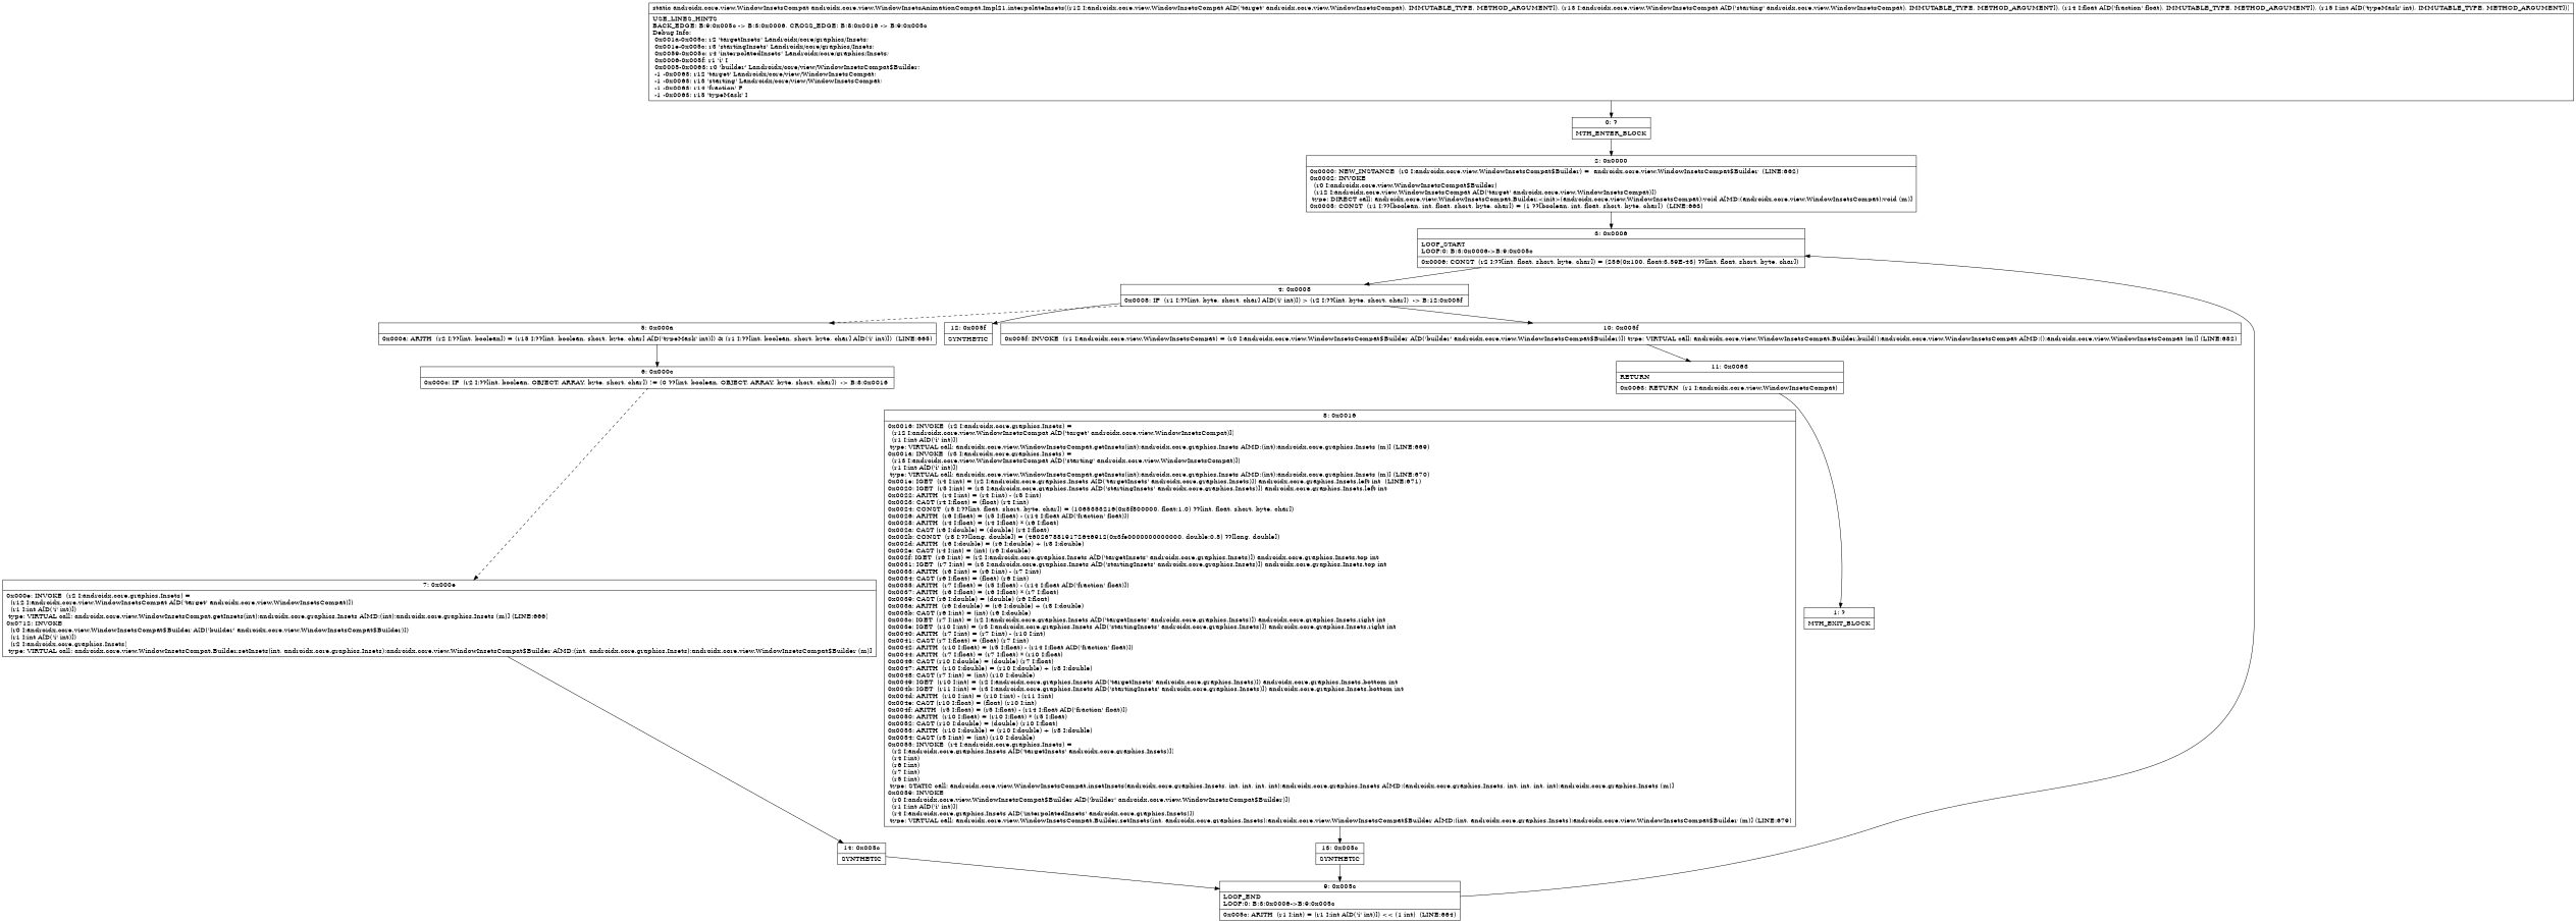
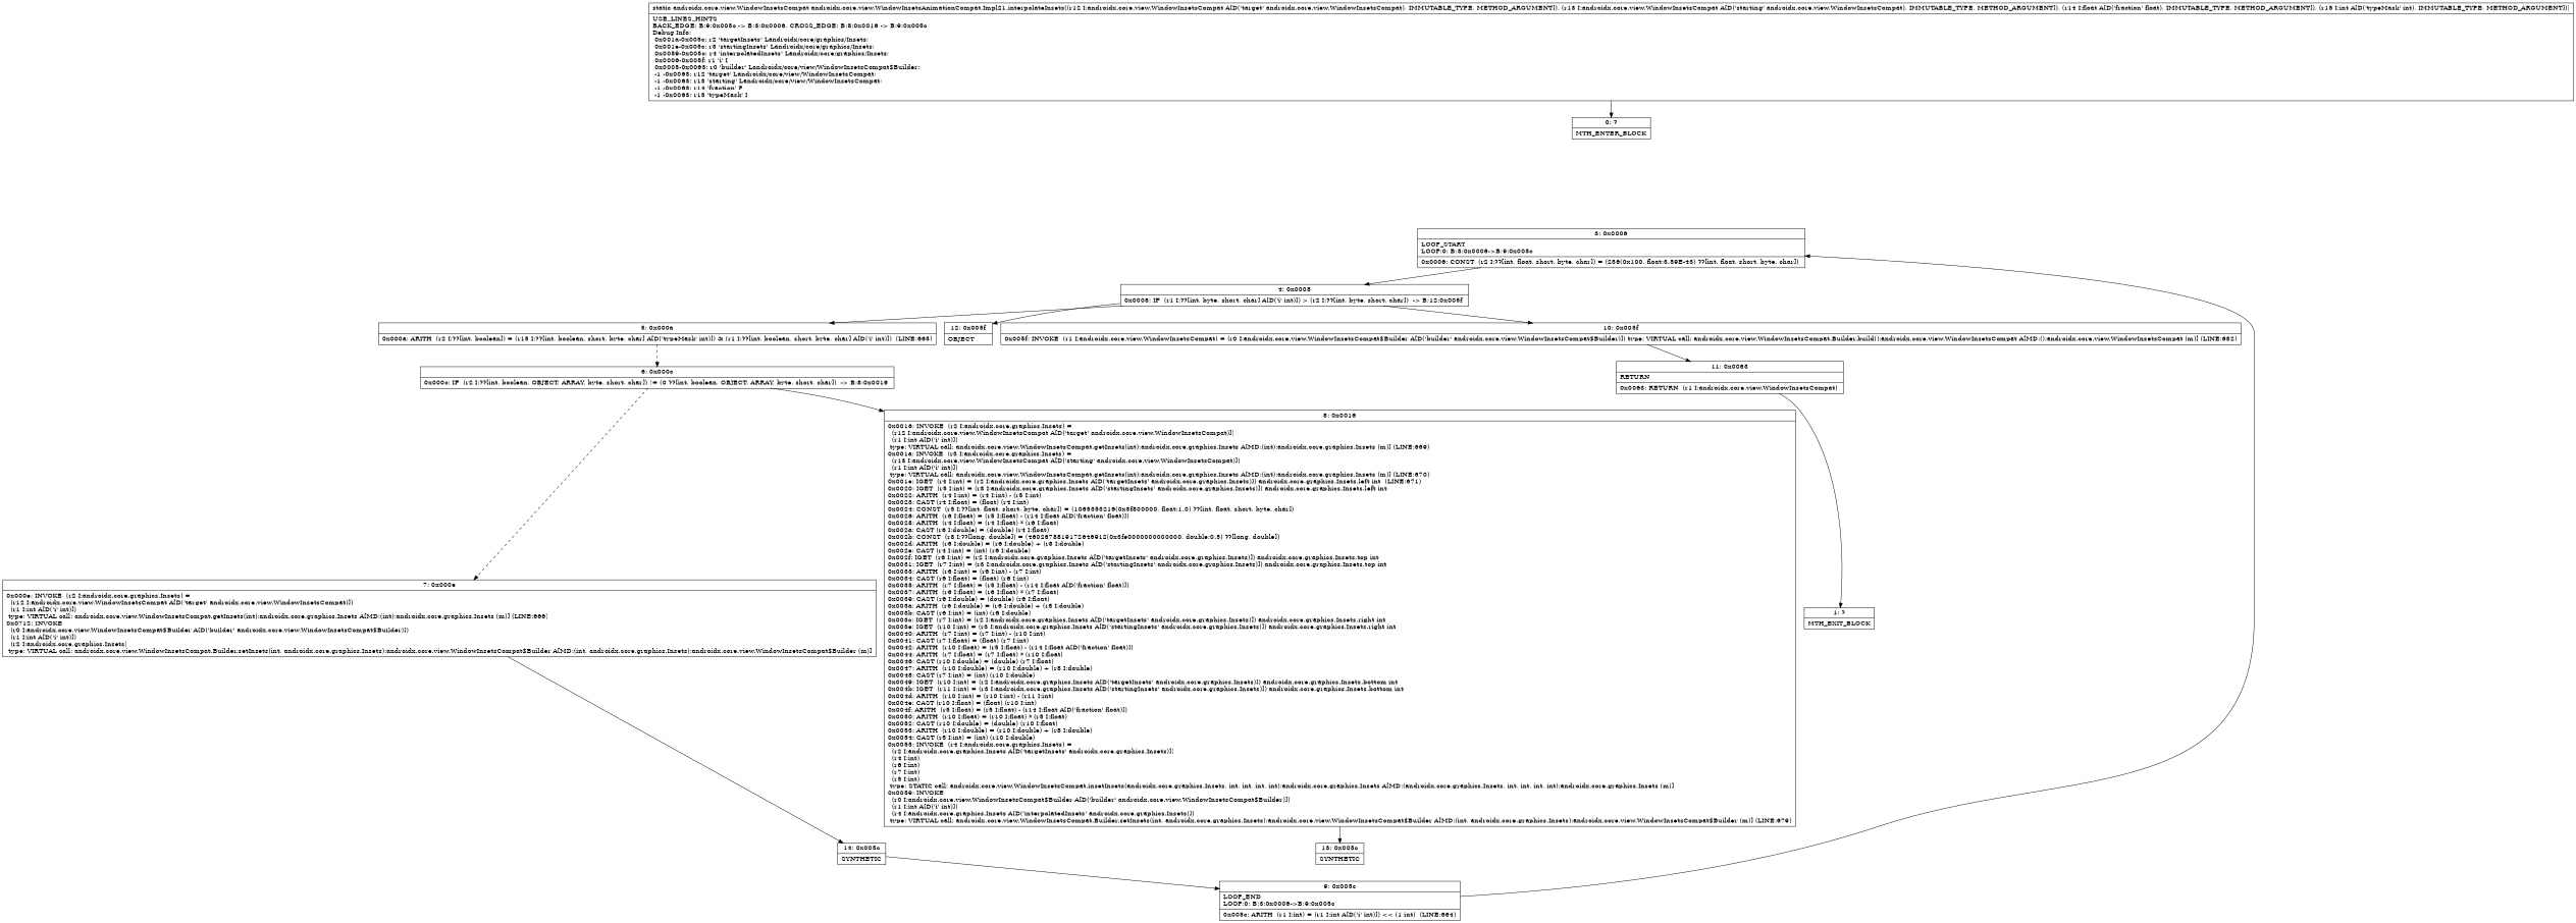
  digraph {
    node [shape=record]
    n1 [label="{0\:\ ?|MTH_ENTER_BLOCK\l}"]
-   n2 [label="{2\:\ 0x0000|0x0000: NEW_INSTANCE  (r0 I:androidx.core.view.WindowInsetsCompat$Builder) =  androidx.core.view.WindowInsetsCompat$Builder  (LINE:662)\l0x0002: INVOKE  \l  (r0 I:androidx.core.view.WindowInsetsCompat$Builder)\l  (r12 I:androidx.core.view.WindowInsetsCompat A[D('target' androidx.core.view.WindowInsetsCompat)])\l type: DIRECT call: androidx.core.view.WindowInsetsCompat.Builder.\<init\>(androidx.core.view.WindowInsetsCompat):void A[MD:(androidx.core.view.WindowInsetsCompat):void (m)]\l0x0005: CONST  (r1 I:??[boolean, int, float, short, byte, char]) = (1 ??[boolean, int, float, short, byte, char])  (LINE:663)\l}"]
    n3 [label="{3\:\ 0x0006|LOOP_START\lLOOP:0: B:3:0x0006\-\>B:9:0x005c\l|0x0006: CONST  (r2 I:??[int, float, short, byte, char]) = (256(0x100, float:3.59E\-43) ??[int, float, short, byte, char]) \l}"]
    n4 [label="{4\:\ 0x0008|0x0008: IF  (r1 I:??[int, byte, short, char] A[D('i' int)]) \> (r2 I:??[int, byte, short, char])  \-\> B:12:0x005f \l}"]
    n5 [label="{5\:\ 0x000a|0x000a: ARITH  (r2 I:??[int, boolean]) = (r15 I:??[int, boolean, short, byte, char] A[D('typeMask' int)]) & (r1 I:??[int, boolean, short, byte, char] A[D('i' int)])  (LINE:665)\l}"]
-   n6 [label="{12\:\ 0x005f|SYNTHETIC\l}"]
+   n6 [label="{12\:\ 0x005f|OBJECT\l}"]
    n7 [label="{10\:\ 0x005f|0x005f: INVOKE  (r1 I:androidx.core.view.WindowInsetsCompat) = (r0 I:androidx.core.view.WindowInsetsCompat$Builder A[D('builder' androidx.core.view.WindowInsetsCompat$Builder)]) type: VIRTUAL call: androidx.core.view.WindowInsetsCompat.Builder.build():androidx.core.view.WindowInsetsCompat A[MD:():androidx.core.view.WindowInsetsCompat (m)] (LINE:682)\l}"]
    n8 [label="{6\:\ 0x000c|0x000c: IF  (r2 I:??[int, boolean, OBJECT, ARRAY, byte, short, char]) != (0 ??[int, boolean, OBJECT, ARRAY, byte, short, char])  \-\> B:8:0x0016 \l}"]
    n9 [label="{7\:\ 0x000e|0x000e: INVOKE  (r2 I:androidx.core.graphics.Insets) = \l  (r12 I:androidx.core.view.WindowInsetsCompat A[D('target' androidx.core.view.WindowInsetsCompat)])\l  (r1 I:int A[D('i' int)])\l type: VIRTUAL call: androidx.core.view.WindowInsetsCompat.getInsets(int):androidx.core.graphics.Insets A[MD:(int):androidx.core.graphics.Insets (m)] (LINE:666)\l0x0712: INVOKE  \l  (r0 I:androidx.core.view.WindowInsetsCompat$Builder A[D('builder' androidx.core.view.WindowInsetsCompat$Builder)])\l  (r1 I:int A[D('i' int)])\l  (r2 I:androidx.core.graphics.Insets)\l type: VIRTUAL call: androidx.core.view.WindowInsetsCompat.Builder.setInsets(int, androidx.core.graphics.Insets):androidx.core.view.WindowInsetsCompat$Builder A[MD:(int, androidx.core.graphics.Insets):androidx.core.view.WindowInsetsCompat$Builder (m)]\l}"]
    n10 [label="{8\:\ 0x0016|0x0016: INVOKE  (r2 I:androidx.core.graphics.Insets) = \l  (r12 I:androidx.core.view.WindowInsetsCompat A[D('target' androidx.core.view.WindowInsetsCompat)])\l  (r1 I:int A[D('i' int)])\l type: VIRTUAL call: androidx.core.view.WindowInsetsCompat.getInsets(int):androidx.core.graphics.Insets A[MD:(int):androidx.core.graphics.Insets (m)] (LINE:669)\l0x001a: INVOKE  (r3 I:androidx.core.graphics.Insets) = \l  (r13 I:androidx.core.view.WindowInsetsCompat A[D('starting' androidx.core.view.WindowInsetsCompat)])\l  (r1 I:int A[D('i' int)])\l type: VIRTUAL call: androidx.core.view.WindowInsetsCompat.getInsets(int):androidx.core.graphics.Insets A[MD:(int):androidx.core.graphics.Insets (m)] (LINE:670)\l0x001e: IGET  (r4 I:int) = (r2 I:androidx.core.graphics.Insets A[D('targetInsets' androidx.core.graphics.Insets)]) androidx.core.graphics.Insets.left int  (LINE:671)\l0x0020: IGET  (r5 I:int) = (r3 I:androidx.core.graphics.Insets A[D('startingInsets' androidx.core.graphics.Insets)]) androidx.core.graphics.Insets.left int \l0x0022: ARITH  (r4 I:int) = (r4 I:int) \- (r5 I:int) \l0x0023: CAST (r4 I:float) = (float) (r4 I:int) \l0x0024: CONST  (r5 I:??[int, float, short, byte, char]) = (1065353216(0x3f800000, float:1.0) ??[int, float, short, byte, char]) \l0x0026: ARITH  (r6 I:float) = (r5 I:float) \- (r14 I:float A[D('fraction' float)]) \l0x0028: ARITH  (r4 I:float) = (r4 I:float) * (r6 I:float) \l0x002a: CAST (r6 I:double) = (double) (r4 I:float) \l0x002b: CONST  (r8 I:??[long, double]) = (4602678819172646912(0x3fe0000000000000, double:0.5) ??[long, double]) \l0x002d: ARITH  (r6 I:double) = (r6 I:double) + (r8 I:double) \l0x002e: CAST (r4 I:int) = (int) (r6 I:double) \l0x002f: IGET  (r6 I:int) = (r2 I:androidx.core.graphics.Insets A[D('targetInsets' androidx.core.graphics.Insets)]) androidx.core.graphics.Insets.top int \l0x0031: IGET  (r7 I:int) = (r3 I:androidx.core.graphics.Insets A[D('startingInsets' androidx.core.graphics.Insets)]) androidx.core.graphics.Insets.top int \l0x0033: ARITH  (r6 I:int) = (r6 I:int) \- (r7 I:int) \l0x0034: CAST (r6 I:float) = (float) (r6 I:int) \l0x0035: ARITH  (r7 I:float) = (r5 I:float) \- (r14 I:float A[D('fraction' float)]) \l0x0037: ARITH  (r6 I:float) = (r6 I:float) * (r7 I:float) \l0x0039: CAST (r6 I:double) = (double) (r6 I:float) \l0x003a: ARITH  (r6 I:double) = (r6 I:double) + (r8 I:double) \l0x003b: CAST (r6 I:int) = (int) (r6 I:double) \l0x003c: IGET  (r7 I:int) = (r2 I:androidx.core.graphics.Insets A[D('targetInsets' androidx.core.graphics.Insets)]) androidx.core.graphics.Insets.right int \l0x003e: IGET  (r10 I:int) = (r3 I:androidx.core.graphics.Insets A[D('startingInsets' androidx.core.graphics.Insets)]) androidx.core.graphics.Insets.right int \l0x0040: ARITH  (r7 I:int) = (r7 I:int) \- (r10 I:int) \l0x0041: CAST (r7 I:float) = (float) (r7 I:int) \l0x0042: ARITH  (r10 I:float) = (r5 I:float) \- (r14 I:float A[D('fraction' float)]) \l0x0044: ARITH  (r7 I:float) = (r7 I:float) * (r10 I:float) \l0x0046: CAST (r10 I:double) = (double) (r7 I:float) \l0x0047: ARITH  (r10 I:double) = (r10 I:double) + (r8 I:double) \l0x0048: CAST (r7 I:int) = (int) (r10 I:double) \l0x0049: IGET  (r10 I:int) = (r2 I:androidx.core.graphics.Insets A[D('targetInsets' androidx.core.graphics.Insets)]) androidx.core.graphics.Insets.bottom int \l0x004b: IGET  (r11 I:int) = (r3 I:androidx.core.graphics.Insets A[D('startingInsets' androidx.core.graphics.Insets)]) androidx.core.graphics.Insets.bottom int \l0x004d: ARITH  (r10 I:int) = (r10 I:int) \- (r11 I:int) \l0x004e: CAST (r10 I:float) = (float) (r10 I:int) \l0x004f: ARITH  (r5 I:float) = (r5 I:float) \- (r14 I:float A[D('fraction' float)]) \l0x0050: ARITH  (r10 I:float) = (r10 I:float) * (r5 I:float) \l0x0052: CAST (r10 I:double) = (double) (r10 I:float) \l0x0053: ARITH  (r10 I:double) = (r10 I:double) + (r8 I:double) \l0x0054: CAST (r5 I:int) = (int) (r10 I:double) \l0x0055: INVOKE  (r4 I:androidx.core.graphics.Insets) = \l  (r2 I:androidx.core.graphics.Insets A[D('targetInsets' androidx.core.graphics.Insets)])\l  (r4 I:int)\l  (r6 I:int)\l  (r7 I:int)\l  (r5 I:int)\l type: STATIC call: androidx.core.view.WindowInsetsCompat.insetInsets(androidx.core.graphics.Insets, int, int, int, int):androidx.core.graphics.Insets A[MD:(androidx.core.graphics.Insets, int, int, int, int):androidx.core.graphics.Insets (m)]\l0x0059: INVOKE  \l  (r0 I:androidx.core.view.WindowInsetsCompat$Builder A[D('builder' androidx.core.view.WindowInsetsCompat$Builder)])\l  (r1 I:int A[D('i' int)])\l  (r4 I:androidx.core.graphics.Insets A[D('interpolatedInsets' androidx.core.graphics.Insets)])\l type: VIRTUAL call: androidx.core.view.WindowInsetsCompat.Builder.setInsets(int, androidx.core.graphics.Insets):androidx.core.view.WindowInsetsCompat$Builder A[MD:(int, androidx.core.graphics.Insets):androidx.core.view.WindowInsetsCompat$Builder (m)] (LINE:679)\l}"]
    n11 [label="{14\:\ 0x005c|SYNTHETIC\l}"]
    n12 [label="{13\:\ 0x005c|SYNTHETIC\l}"]
    n13 [label="{9\:\ 0x005c|LOOP_END\lLOOP:0: B:3:0x0006\-\>B:9:0x005c\l|0x005c: ARITH  (r1 I:int) = (r1 I:int A[D('i' int)]) \<\< (1 int)  (LINE:664)\l}"]
    n14 [label="{11\:\ 0x0063|RETURN\l|0x0063: RETURN  (r1 I:androidx.core.view.WindowInsetsCompat) \l}"]
    n15 [label="{1\:\ ?|MTH_EXIT_BLOCK\l}"]
    n16 [label="{static androidx.core.view.WindowInsetsCompat androidx.core.view.WindowInsetsAnimationCompat.Impl21.interpolateInsets((r12 I:androidx.core.view.WindowInsetsCompat A[D('target' androidx.core.view.WindowInsetsCompat), IMMUTABLE_TYPE, METHOD_ARGUMENT]), (r13 I:androidx.core.view.WindowInsetsCompat A[D('starting' androidx.core.view.WindowInsetsCompat), IMMUTABLE_TYPE, METHOD_ARGUMENT]), (r14 I:float A[D('fraction' float), IMMUTABLE_TYPE, METHOD_ARGUMENT]), (r15 I:int A[D('typeMask' int), IMMUTABLE_TYPE, METHOD_ARGUMENT]))  | USE_LINES_HINTS\lBACK_EDGE: B:9:0x005c \-\> B:3:0x0006, CROSS_EDGE: B:8:0x0016 \-\> B:9:0x005c\lDebug Info:\l  0x001a\-0x005c: r2 'targetInsets' Landroidx\/core\/graphics\/Insets;\l  0x001e\-0x005c: r3 'startingInsets' Landroidx\/core\/graphics\/Insets;\l  0x0059\-0x005c: r4 'interpolatedInsets' Landroidx\/core\/graphics\/Insets;\l  0x0006\-0x005f: r1 'i' I\l  0x0005\-0x0063: r0 'builder' Landroidx\/core\/view\/WindowInsetsCompat$Builder;\l  \-1 \-0x0063: r12 'target' Landroidx\/core\/view\/WindowInsetsCompat;\l  \-1 \-0x0063: r13 'starting' Landroidx\/core\/view\/WindowInsetsCompat;\l  \-1 \-0x0063: r14 'fraction' F\l  \-1 \-0x0063: r15 'typeMask' I\l}"]
-   n1 -> n2
-   n2 -> n3
    n3 -> n4
-   n4 -> n5 [style=dashed]
+   n4 -> n5 [style=solid]
    n4 -> n6
    n4 -> n7
-   n5 -> n8
+   n5 -> n8 [style=dashed]
    n7 -> n14
    n8 -> n9 [style=dashed]
+   n8 -> n10
    n9 -> n11
    n10 -> n12
    n11 -> n13
-   n12 -> n13
    n13 -> n3
    n14 -> n15
    n16 -> n1
  }
